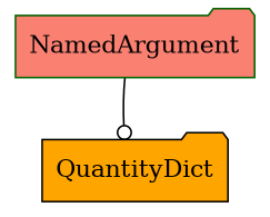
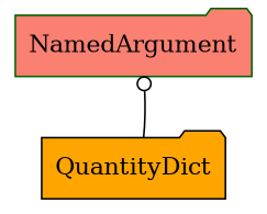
  digraph {
    node [shape=folder style=filled]
    n1 [color=darkgreen label=NamedArgument fillcolor=salmon]
    QuantityDict [fillcolor=orange]
-   n1 -> QuantityDict [style=solid arrowhead=odot]
+   QuantityDict -> n1 [style=solid arrowhead=odot]
  }
